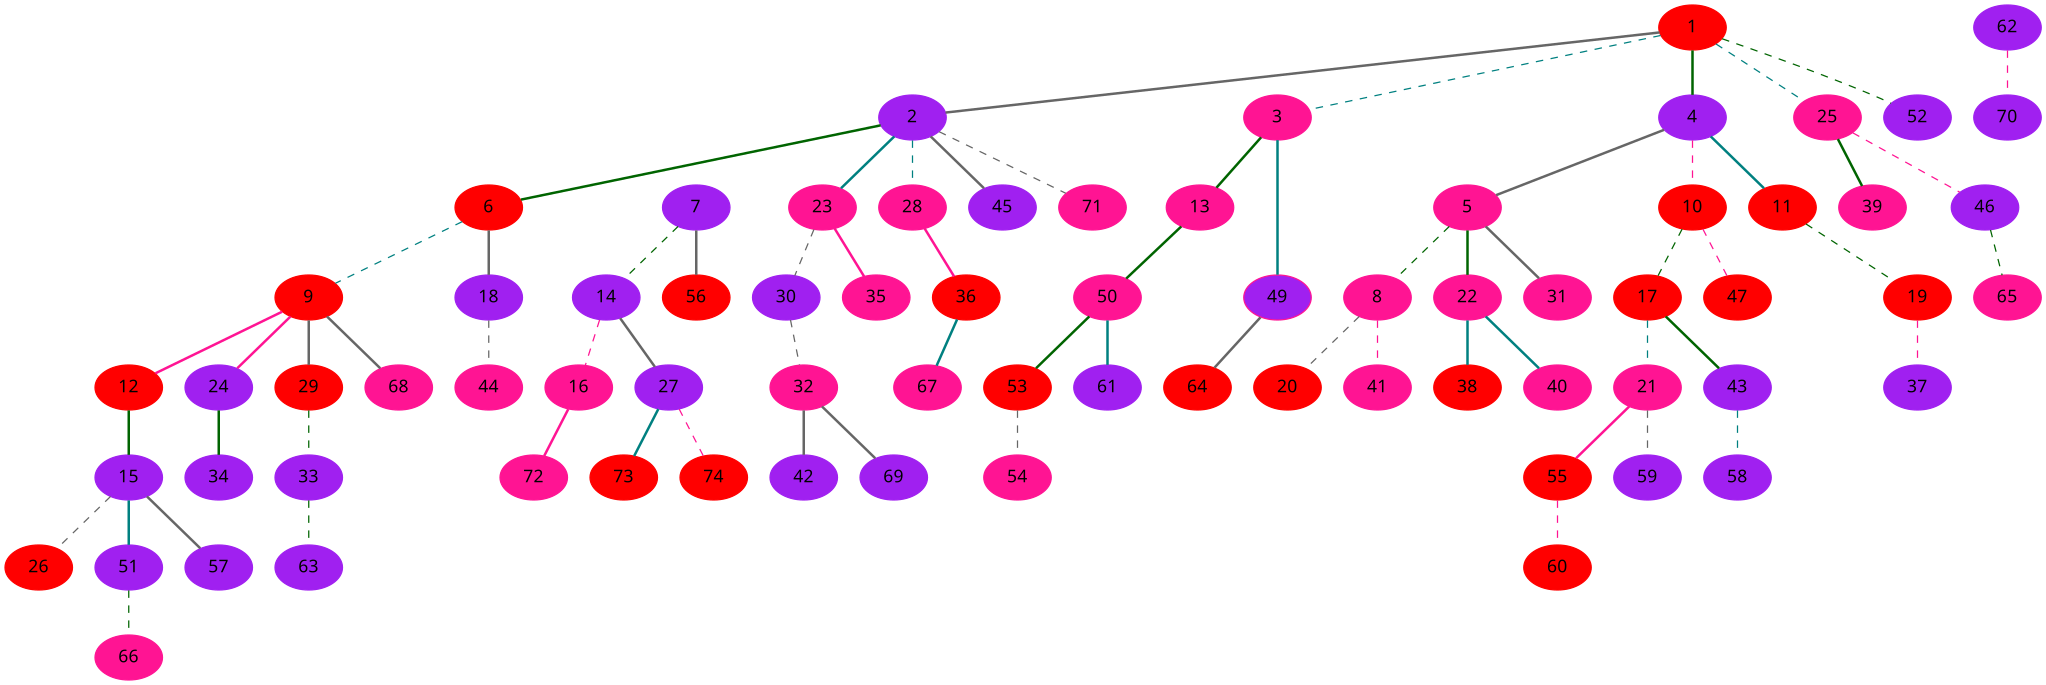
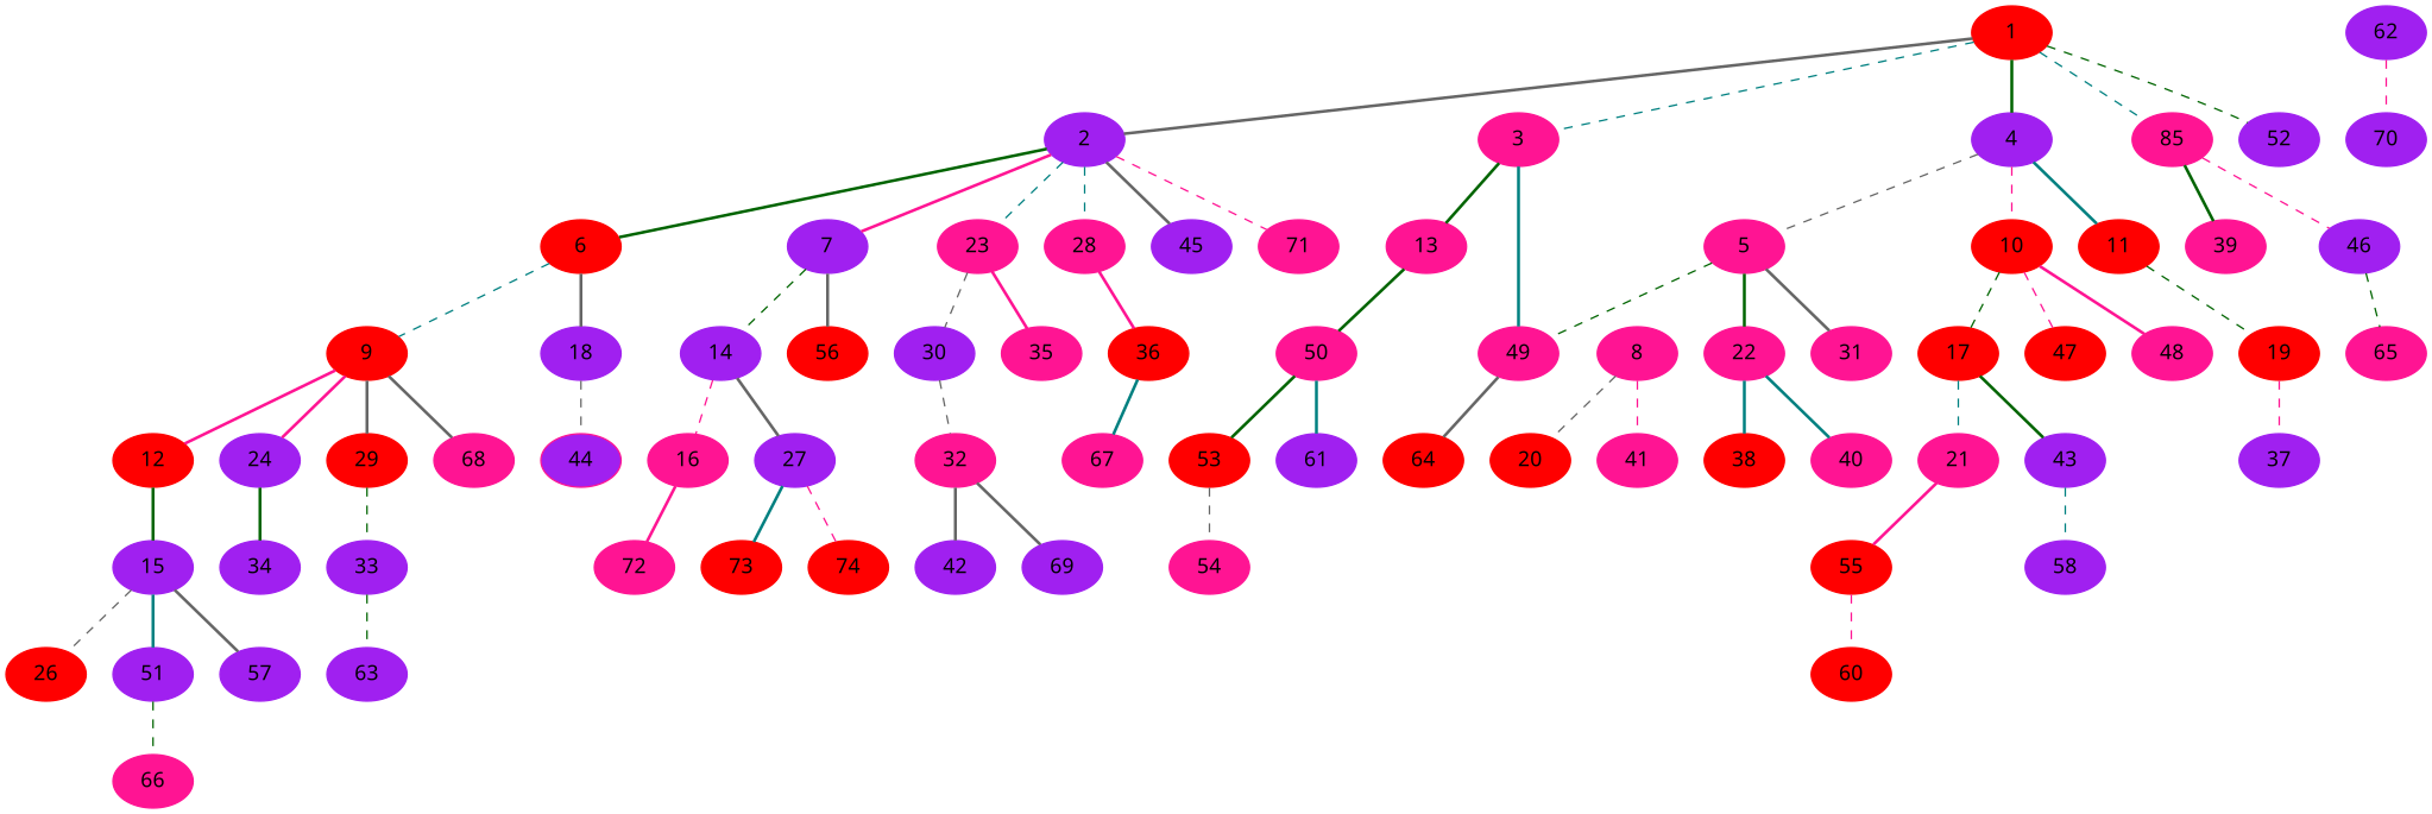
  graph {
    fontname="Noto Sans"
    node [color=deeppink fontname="Noto Sans" style=filled]
    edge [color=gray40 fontname="Noto Sans" style=bold]
    1 [color=red]
    2 [color=purple]
    3
    4 [color=purple]
-   25
+   25 [label=85]
    52 [color=purple]
    6 [color=red]
    7 [color=purple]
    23
    28
    45 [color=purple]
    71
    13
-   49 [fillcolor=purple]
+   49
    5
    10 [color=red]
    11 [color=red]
    39
    46 [color=purple]
    9 [color=red]
    18 [color=purple]
    14 [color=purple]
    56 [color=red]
    30 [color=purple]
    35
    36 [color=red]
    62 [color=purple]
    70 [color=purple]
    50
    64 [color=red]
    8
    22
    31
    17 [color=red]
    47 [color=red]
+   48
    19 [color=red]
    20 [color=red]
    41
    38 [color=red]
    40
    12 [color=red]
    24 [color=purple]
    29 [color=red]
    68
-   44
+   44 [fillcolor=purple]
    16
    27 [color=purple]
    15 [color=purple]
    34 [color=purple]
    33 [color=purple]
    21
    43 [color=purple]
    37 [color=purple]
    26 [color=red]
    51 [color=purple]
    57 [color=purple]
    53 [color=red]
    61 [color=purple]
    72
    73 [color=red]
    74 [color=red]
    66
    55 [color=red]
-   59 [color=purple]
    58 [color=purple]
    60 [color=red]
    32
    65
    67
    63 [color=purple]
    42 [color=purple]
    69 [color=purple]
    54
    1 -- 2
    1 -- 3 [color=teal style=dashed]
    1 -- 4 [color=darkgreen]
    1 -- 25 [color=teal style=dashed]
    1 -- 52 [color=darkgreen style=dashed]
    2 -- 6 [color=darkgreen]
-   2 -- 23 [color=teal]
+   2 -- 7 [color=deeppink]
+   2 -- 23 [color=teal style=dashed]
    2 -- 28 [color=teal style=dashed]
    2 -- 45
-   2 -- 71 [style=dashed]
+   2 -- 71 [color=deeppink style=dashed]
    3 -- 13 [color=darkgreen]
    3 -- 49 [color=teal]
-   4 -- 5
+   4 -- 5 [style=dashed]
    4 -- 10 [color=deeppink style=dashed]
    4 -- 11 [color=teal]
    25 -- 39 [color=darkgreen]
    25 -- 46 [color=deeppink style=dashed]
    6 -- 9 [color=teal style=dashed]
    6 -- 18
    7 -- 14 [color=darkgreen style=dashed]
    7 -- 56
    23 -- 30 [style=dashed]
    23 -- 35 [color=deeppink]
    28 -- 36 [color=deeppink]
    13 -- 50 [color=darkgreen]
    49 -- 64
-   5 -- 8 [color=darkgreen style=dashed]
+   5 -- 49 [color=darkgreen style=dashed]
    5 -- 22 [color=darkgreen]
    5 -- 31
    10 -- 17 [color=darkgreen style=dashed]
    10 -- 47 [color=deeppink style=dashed]
+   10 -- 48 [color=deeppink]
    11 -- 19 [color=darkgreen style=dashed]
    46 -- 65 [color=darkgreen style=dashed]
    9 -- 12 [color=deeppink]
    9 -- 24 [color=deeppink]
    9 -- 29
    9 -- 68
    18 -- 44 [style=dashed]
    14 -- 16 [color=deeppink style=dashed]
    14 -- 27
    30 -- 32 [style=dashed]
    36 -- 67 [color=teal]
    62 -- 70 [color=deeppink style=dashed]
    50 -- 53 [color=darkgreen]
    50 -- 61 [color=teal]
    8 -- 20 [style=dashed]
    8 -- 41 [color=deeppink style=dashed]
    22 -- 38 [color=teal]
    22 -- 40 [color=teal]
    17 -- 21 [color=teal style=dashed]
    17 -- 43 [color=darkgreen]
    19 -- 37 [color=deeppink style=dashed]
    12 -- 15 [color=darkgreen]
    24 -- 34 [color=darkgreen]
    29 -- 33 [color=darkgreen style=dashed]
    16 -- 72 [color=deeppink]
    27 -- 73 [color=teal]
    27 -- 74 [color=deeppink style=dashed]
    15 -- 26 [style=dashed]
    15 -- 51 [color=teal]
    15 -- 57
    33 -- 63 [color=darkgreen style=dashed]
    21 -- 55 [color=deeppink]
-   21 -- 59 [style=dashed]
    43 -- 58 [color=teal style=dashed]
    51 -- 66 [color=darkgreen style=dashed]
    53 -- 54 [style=dashed]
    55 -- 60 [color=deeppink style=dashed]
    32 -- 42
    32 -- 69
  }
